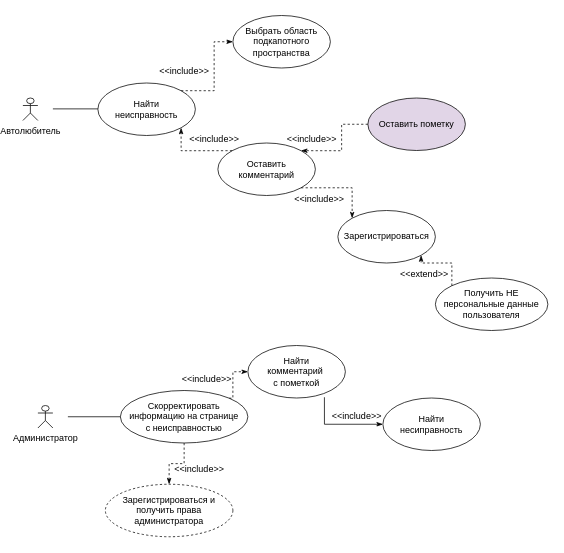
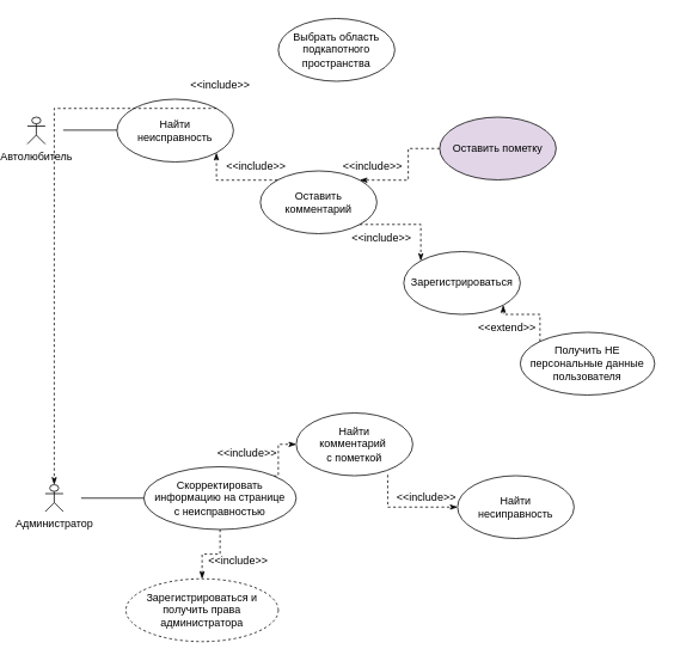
  <mxCell id="0" />
  <mxCell id="1" parent="0" />
  <mxCell id="2" value="Автолюбитель" style="shape=umlActor;verticalLabelPosition=bottom;verticalAlign=top;html=1;" vertex="1" parent="1"><mxGeometry x="20" y="130" width="20" height="30" as="geometry" /></mxCell>
  <mxCell id="3" value="" style="line;strokeWidth=1;fillColor=none;align=left;verticalAlign=middle;spacingTop=-1;spacingLeft=3;spacingRight=3;rotatable=0;labelPosition=right;points=[];portConstraint=eastwest;strokeColor=inherit;" vertex="1" parent="1"><mxGeometry x="60" y="140" width="70" height="9" as="geometry" /></mxCell>
  <mxCell id="4" value="Найти&lt;br&gt;неисправность" style="ellipse;whiteSpace=wrap;html=1;" vertex="1" parent="1"><mxGeometry x="120" y="110" width="130" height="70" as="geometry" /></mxCell>
  <mxCell id="5" value="Выбрать область&lt;br&gt;подкапотного&lt;br&gt;пространства" style="ellipse;whiteSpace=wrap;html=1;" vertex="1" parent="1"><mxGeometry x="300" y="20" width="130" height="70" as="geometry" /></mxCell>
  <mxCell id="6" value="&amp;lt;&amp;lt;include&amp;gt;&amp;gt;" style="text;html=1;align=center;verticalAlign=middle;resizable=0;points=[];autosize=1;strokeColor=none;fillColor=none;" vertex="1" parent="1"><mxGeometry x="190" y="80" width="90" height="30" as="geometry" /></mxCell>
- <mxCell id="7" style="edgeStyle=orthogonalEdgeStyle;rounded=0;orthogonalLoop=1;jettySize=auto;html=1;exitX=1;exitY=0;exitDx=0;exitDy=0;entryX=0;entryY=0.5;entryDx=0;entryDy=0;dashed=1;strokeColor=default;endArrow=classicThin;endFill=1;" edge="1" parent="1" source="4" target="5"><mxGeometry relative="1" as="geometry"><mxPoint x="270" y="190" as="sourcePoint" /><mxPoint x="354" y="265" as="targetPoint" /></mxGeometry></mxCell>
+ <mxCell id="7" style="edgeStyle=orthogonalEdgeStyle;rounded=0;orthogonalLoop=1;jettySize=auto;html=1;exitX=1;exitY=0;exitDx=0;exitDy=0;dashed=1;strokeColor=default;endArrow=classicThin;endFill=1;" edge="1" parent="1" source="4" target="17"><mxGeometry relative="1" as="geometry"><mxPoint x="270" y="190" as="sourcePoint" /><mxPoint x="354" y="265" as="targetPoint" /></mxGeometry></mxCell>
  <mxCell id="8" value="Оставить&lt;br&gt;комментарий" style="ellipse;whiteSpace=wrap;html=1;" vertex="1" parent="1"><mxGeometry x="280" y="190" width="130" height="70" as="geometry" /></mxCell>
  <mxCell id="9" style="edgeStyle=orthogonalEdgeStyle;rounded=0;orthogonalLoop=1;jettySize=auto;html=1;exitX=0;exitY=0;exitDx=0;exitDy=0;entryX=1;entryY=1;entryDx=0;entryDy=0;dashed=1;strokeColor=default;endArrow=classicThin;endFill=1;" edge="1" parent="1" source="8" target="4"><mxGeometry relative="1" as="geometry"><mxPoint x="310.482" y="159.951" as="sourcePoint" /><mxPoint x="379.52" y="94.7" as="targetPoint" /></mxGeometry></mxCell>
  <mxCell id="10" value="&amp;lt;&amp;lt;include&amp;gt;&amp;gt;" style="text;html=1;align=center;verticalAlign=middle;resizable=0;points=[];autosize=1;strokeColor=none;fillColor=none;" vertex="1" parent="1"><mxGeometry x="230" y="170" width="90" height="30" as="geometry" /></mxCell>
  <mxCell id="11" value="Зарегистрироваться" style="ellipse;whiteSpace=wrap;html=1;" vertex="1" parent="1"><mxGeometry x="440" y="280" width="130" height="70" as="geometry" /></mxCell>
  <mxCell id="12" style="edgeStyle=orthogonalEdgeStyle;rounded=0;orthogonalLoop=1;jettySize=auto;html=1;exitX=1;exitY=1;exitDx=0;exitDy=0;entryX=0;entryY=0;entryDx=0;entryDy=0;dashed=1;strokeColor=default;endArrow=classicThin;endFill=1;" edge="1" parent="1" source="8" target="11"><mxGeometry relative="1" as="geometry"><mxPoint x="390.002" y="255.251" as="sourcePoint" /><mxPoint x="459.04" y="190" as="targetPoint" /></mxGeometry></mxCell>
  <mxCell id="13" value="&amp;lt;&amp;lt;include&amp;gt;&amp;gt;" style="text;html=1;align=center;verticalAlign=middle;resizable=0;points=[];autosize=1;strokeColor=none;fillColor=none;" vertex="1" parent="1"><mxGeometry x="370" y="250" width="90" height="30" as="geometry" /></mxCell>
  <mxCell id="14" value="Получить НЕ персональные данные пользователя" style="ellipse;whiteSpace=wrap;html=1;" vertex="1" parent="1"><mxGeometry x="570" y="370" width="150" height="70" as="geometry" /></mxCell>
  <mxCell id="15" style="edgeStyle=orthogonalEdgeStyle;rounded=0;orthogonalLoop=1;jettySize=auto;html=1;exitX=0;exitY=0;exitDx=0;exitDy=0;entryX=1;entryY=1;entryDx=0;entryDy=0;strokeColor=default;endArrow=classicThin;endFill=1;dashed=1;" edge="1" parent="1" source="14" target="11"><mxGeometry relative="1" as="geometry"><mxPoint x="570" y="370" as="sourcePoint" /><mxPoint x="450" y="425" as="targetPoint" /></mxGeometry></mxCell>
  <mxCell id="16" value="&amp;lt;&amp;lt;extend&amp;gt;&amp;gt;" style="text;html=1;align=center;verticalAlign=middle;resizable=0;points=[];autosize=1;strokeColor=none;fillColor=none;" vertex="1" parent="1"><mxGeometry x="510" y="350" width="90" height="30" as="geometry" /></mxCell>
  <mxCell id="17" value="Администратор" style="shape=umlActor;verticalLabelPosition=bottom;verticalAlign=top;html=1;" vertex="1" parent="1"><mxGeometry x="40" y="540" width="20" height="30" as="geometry" /></mxCell>
  <mxCell id="18" value="Оставить пометку" style="ellipse;whiteSpace=wrap;html=1;fillColor=#e1d5e7;" vertex="1" parent="1"><mxGeometry x="480" y="130" width="130" height="70" as="geometry" /></mxCell>
  <mxCell id="19" style="edgeStyle=orthogonalEdgeStyle;rounded=0;orthogonalLoop=1;jettySize=auto;html=1;exitX=0;exitY=0.5;exitDx=0;exitDy=0;entryX=1;entryY=0;entryDx=0;entryDy=0;dashed=1;strokeColor=default;endArrow=classicThin;endFill=1;" edge="1" parent="1" source="18" target="8"><mxGeometry relative="1" as="geometry"><mxPoint x="560.002" y="219.499" as="sourcePoint" /><mxPoint x="628.078" y="260.001" as="targetPoint" /></mxGeometry></mxCell>
  <mxCell id="20" value="&amp;lt;&amp;lt;include&amp;gt;&amp;gt;" style="text;html=1;align=center;verticalAlign=middle;resizable=0;points=[];autosize=1;strokeColor=none;fillColor=none;" vertex="1" parent="1"><mxGeometry x="360" y="170" width="90" height="30" as="geometry" /></mxCell>
  <mxCell id="21" value="Скорректировать&lt;br&gt;информацию на странице&lt;br&gt;с неисправностью" style="ellipse;whiteSpace=wrap;html=1;" vertex="1" parent="1"><mxGeometry x="150" y="520" width="170" height="70" as="geometry" /></mxCell>
  <mxCell id="22" value="" style="line;strokeWidth=1;fillColor=none;align=left;verticalAlign=middle;spacingTop=-1;spacingLeft=3;spacingRight=3;rotatable=0;labelPosition=right;points=[];portConstraint=eastwest;strokeColor=inherit;" vertex="1" parent="1"><mxGeometry x="80" y="550.5" width="70" height="9" as="geometry" /></mxCell>
  <mxCell id="23" value="Найти&lt;br&gt;комментарий&amp;nbsp;&lt;br&gt;с пометкой" style="ellipse;whiteSpace=wrap;html=1;" vertex="1" parent="1"><mxGeometry x="320" y="460" width="130" height="70" as="geometry" /></mxCell>
  <mxCell id="24" value="Найти&lt;br&gt;несиправность" style="ellipse;whiteSpace=wrap;html=1;" vertex="1" parent="1"><mxGeometry x="500" y="530" width="130" height="70" as="geometry" /></mxCell>
  <mxCell id="25" value="Зарегистрироваться и получить права&lt;br&gt;администратора" style="ellipse;whiteSpace=wrap;html=1;dashed=1;" vertex="1" parent="1"><mxGeometry x="130" y="645" width="170" height="70" as="geometry" /></mxCell>
  <mxCell id="26" style="edgeStyle=orthogonalEdgeStyle;rounded=0;orthogonalLoop=1;jettySize=auto;html=1;exitX=0.5;exitY=1;exitDx=0;exitDy=0;entryX=0.5;entryY=0;entryDx=0;entryDy=0;dashed=1;strokeColor=default;endArrow=classicThin;endFill=1;" edge="1" parent="1" source="21" target="25"><mxGeometry relative="1" as="geometry"><mxPoint x="280.002" y="630.049" as="sourcePoint" /><mxPoint x="348.078" y="670.551" as="targetPoint" /></mxGeometry></mxCell>
  <mxCell id="27" value="&amp;lt;&amp;lt;include&amp;gt;&amp;gt;" style="text;html=1;align=center;verticalAlign=middle;resizable=0;points=[];autosize=1;strokeColor=none;fillColor=none;" vertex="1" parent="1"><mxGeometry x="210" y="610" width="90" height="30" as="geometry" /></mxCell>
  <mxCell id="28" style="edgeStyle=orthogonalEdgeStyle;rounded=0;orthogonalLoop=1;jettySize=auto;html=1;exitX=1;exitY=0;exitDx=0;exitDy=0;entryX=0;entryY=0.5;entryDx=0;entryDy=0;dashed=1;strokeColor=default;endArrow=classicThin;endFill=1;" edge="1" parent="1" source="21" target="23"><mxGeometry relative="1" as="geometry"><mxPoint x="210.002" y="440.049" as="sourcePoint" /><mxPoint x="320" y="495" as="targetPoint" /><Array as="points"><mxPoint x="300" y="530" /><mxPoint x="300" y="495" /></Array></mxGeometry></mxCell>
  <mxCell id="29" value="&amp;lt;&amp;lt;include&amp;gt;&amp;gt;" style="text;html=1;align=center;verticalAlign=middle;resizable=0;points=[];autosize=1;strokeColor=none;fillColor=none;" vertex="1" parent="1"><mxGeometry x="220" y="490" width="90" height="30" as="geometry" /></mxCell>
- <mxCell id="30" style="edgeStyle=orthogonalEdgeStyle;rounded=0;orthogonalLoop=1;jettySize=auto;html=1;exitX=0.785;exitY=0.986;exitDx=0;exitDy=0;entryX=0;entryY=0.5;entryDx=0;entryDy=0;dashed=0;strokeColor=default;endArrow=classicThin;endFill=1;exitPerimeter=0;" edge="1" parent="1" source="23" target="24"><mxGeometry relative="1" as="geometry"><mxPoint x="410.002" y="559.549" as="sourcePoint" /><mxPoint x="478.078" y="600.051" as="targetPoint" /></mxGeometry></mxCell>
+ <mxCell id="30" style="edgeStyle=orthogonalEdgeStyle;rounded=0;orthogonalLoop=1;jettySize=auto;html=1;exitX=0.785;exitY=0.986;exitDx=0;exitDy=0;entryX=0;entryY=0.5;entryDx=0;entryDy=0;dashed=1;strokeColor=default;endArrow=classicThin;endFill=1;exitPerimeter=0;" edge="1" parent="1" source="23" target="24"><mxGeometry relative="1" as="geometry"><mxPoint x="410.002" y="559.549" as="sourcePoint" /><mxPoint x="478.078" y="600.051" as="targetPoint" /></mxGeometry></mxCell>
  <mxCell id="31" value="&amp;lt;&amp;lt;include&amp;gt;&amp;gt;" style="text;html=1;align=center;verticalAlign=middle;resizable=0;points=[];autosize=1;strokeColor=none;fillColor=none;" vertex="1" parent="1"><mxGeometry x="420" y="540" width="90" height="30" as="geometry" /></mxCell>
